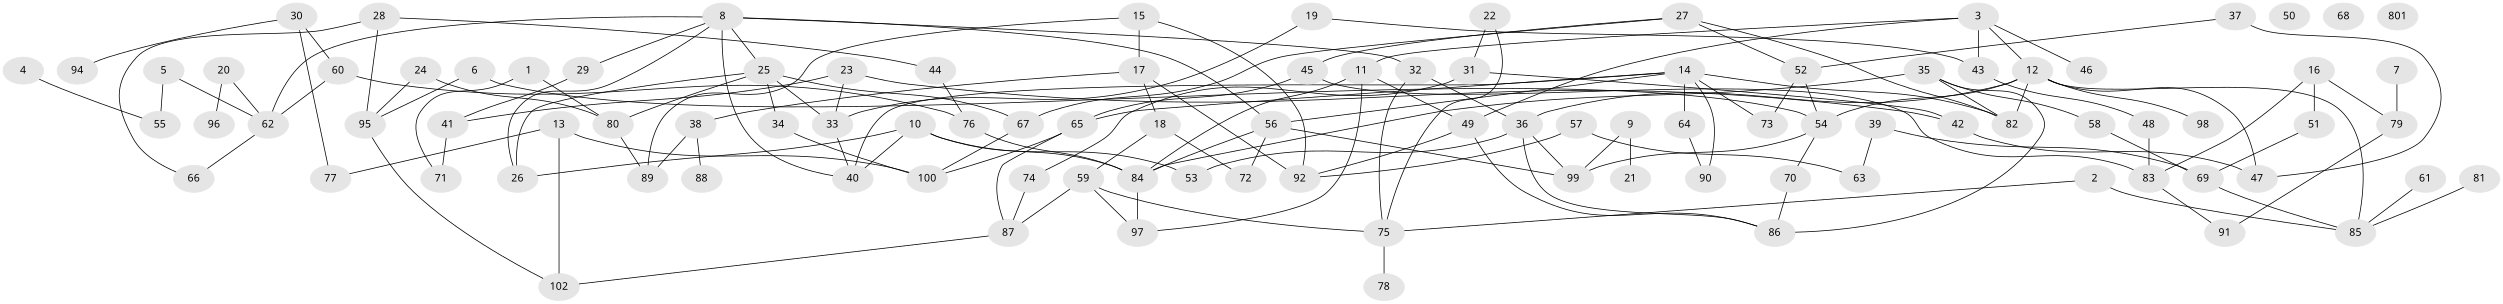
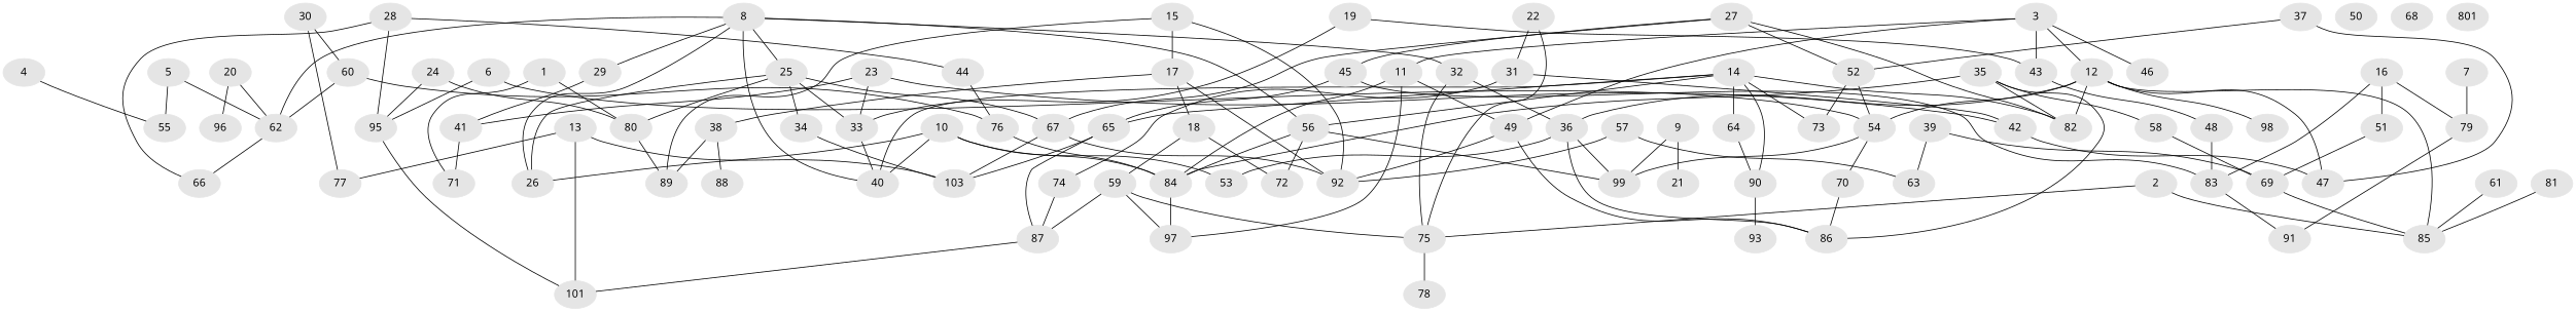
  graph {
    fontname="Noto Sans"
    node [color=gray90 fontname="Noto Sans" style=filled]
    edge [fontname="Noto Sans"]
    1
    71
    80
    89
    2
    75
    85
    78
    3
    11
    12
    43
    46
    49
    84
    97
    54
    36
    47
    82
    98
    48
    92
    86
    4
    55
    5
    62
    66
    6
    95
    99
    70
-   102
+   102 [label=101]
    7
    79
    91
    8
    25
    26
    29
    32
    40
    56
    33
    34
    67
    41
    72
    9
    21
    10
    53
    13
    77
-   100
+   100 [label=103]
    14
    64
    65
    73
    90
    87
+   93
    15
    17
    18
    38
    16
    51
    83
    69
    59
    88
    19
    20
    96
    22
    31
    42
    74
    23
    24
    27
    45
    52
    28
    44
    76
    30
    60
-   94
    35
    58
    37
    39
    63
    50
    57
    61
    68
    81
    n102 [label=801]
    1 -- 71
    1 -- 80
    80 -- 89
    2 -- 75
    2 -- 85
    75 -- 78
    3 -- 11
    3 -- 12
    3 -- 43
    3 -- 46
    3 -- 49
    11 -- 49
    11 -- 84
    11 -- 97
    12 -- 85
    12 -- 54
    12 -- 36
    12 -- 47
    12 -- 82
    12 -- 98
    43 -- 48
    49 -- 92
    49 -- 86
    84 -- 97
    54 -- 99
    54 -- 70
    36 -- 86
    36 -- 99
    36 -- 53
    48 -- 83
    4 -- 55
    5 -- 55
    5 -- 62
    62 -- 66
    6 -- 54
    6 -- 95
    95 -- 102
    70 -- 86
    7 -- 79
    79 -- 91
    8 -- 62
    8 -- 25
    8 -- 26
    8 -- 29
    8 -- 32
    8 -- 40
    8 -- 56
    25 -- 80
    25 -- 26
    25 -- 33
    25 -- 34
    25 -- 67
    29 -- 41
    32 -- 75
    32 -- 36
    56 -- 84
    56 -- 99
    56 -- 72
    33 -- 40
    34 -- 100
+   67 -- 92
    67 -- 100
    41 -- 71
    9 -- 99
    9 -- 21
    10 -- 84
    10 -- 26
    10 -- 40
    10 -- 53
    13 -- 102
    13 -- 77
    13 -- 100
    14 -- 82
    14 -- 40
    14 -- 56
    14 -- 64
    14 -- 65
    14 -- 73
    14 -- 90
    64 -- 90
    65 -- 100
    65 -- 87
+   90 -- 93
    87 -- 102
    15 -- 89
    15 -- 92
    15 -- 17
    17 -- 92
    17 -- 18
    17 -- 38
    18 -- 72
    18 -- 59
    38 -- 89
    38 -- 88
    16 -- 79
    16 -- 51
    16 -- 83
    51 -- 69
    83 -- 91
    69 -- 85
    59 -- 75
    59 -- 97
    59 -- 87
    19 -- 43
    19 -- 33
    20 -- 62
    20 -- 96
    22 -- 75
    22 -- 31
    31 -- 42
    31 -- 74
    42 -- 47
    74 -- 87
    23 -- 33
    23 -- 41
    23 -- 42
    24 -- 80
    24 -- 95
    27 -- 82
    27 -- 67
    27 -- 45
    27 -- 52
    45 -- 65
    45 -- 83
    52 -- 54
    52 -- 73
    28 -- 66
    28 -- 95
    28 -- 44
    44 -- 76
    76 -- 84
    30 -- 77
    30 -- 60
-   30 -- 94
    60 -- 62
    60 -- 76
    35 -- 84
    35 -- 82
    35 -- 86
    35 -- 58
    58 -- 69
    37 -- 47
    37 -- 52
    39 -- 69
    39 -- 63
    57 -- 92
    57 -- 63
    61 -- 85
    81 -- 85
  }
